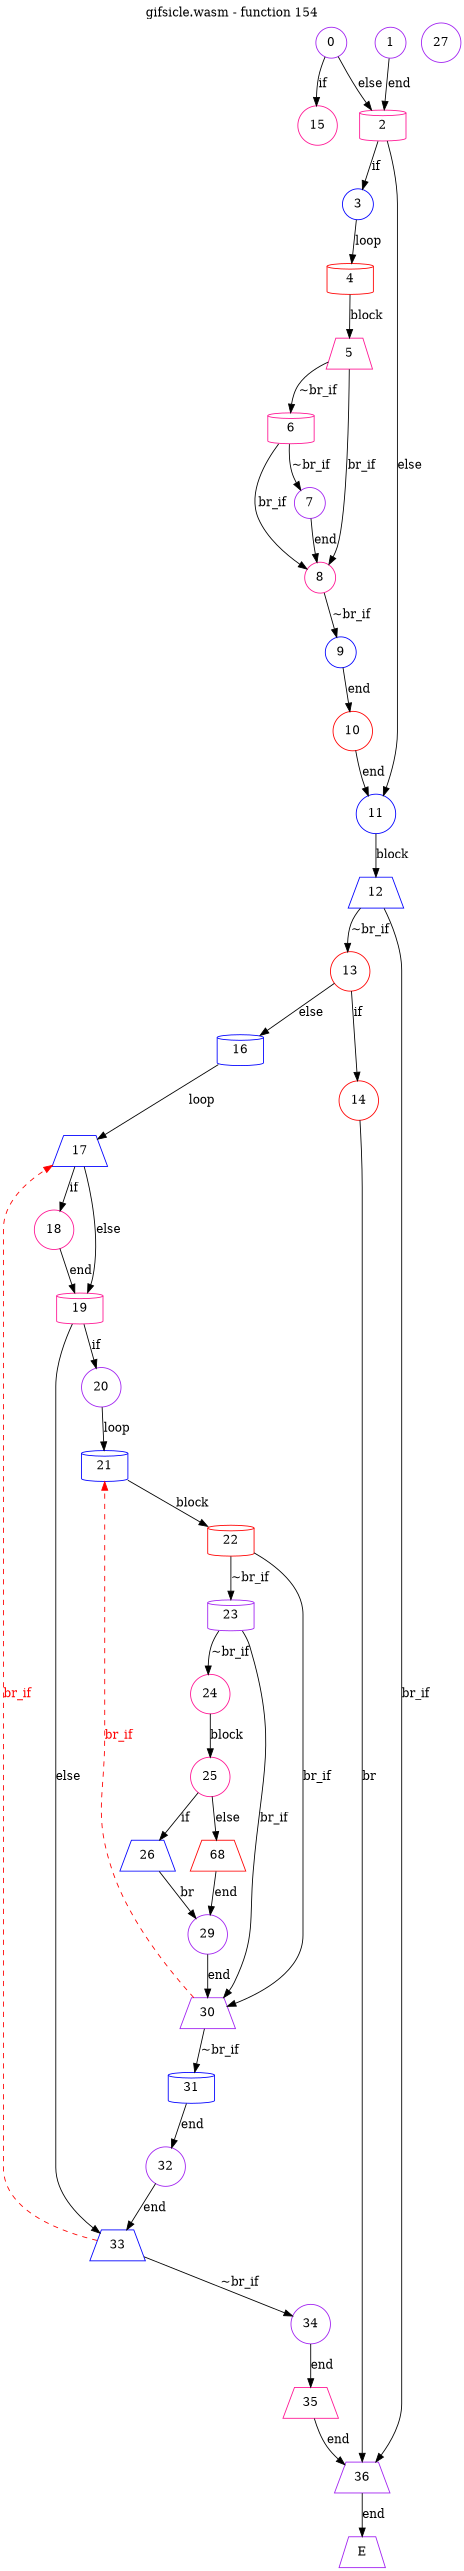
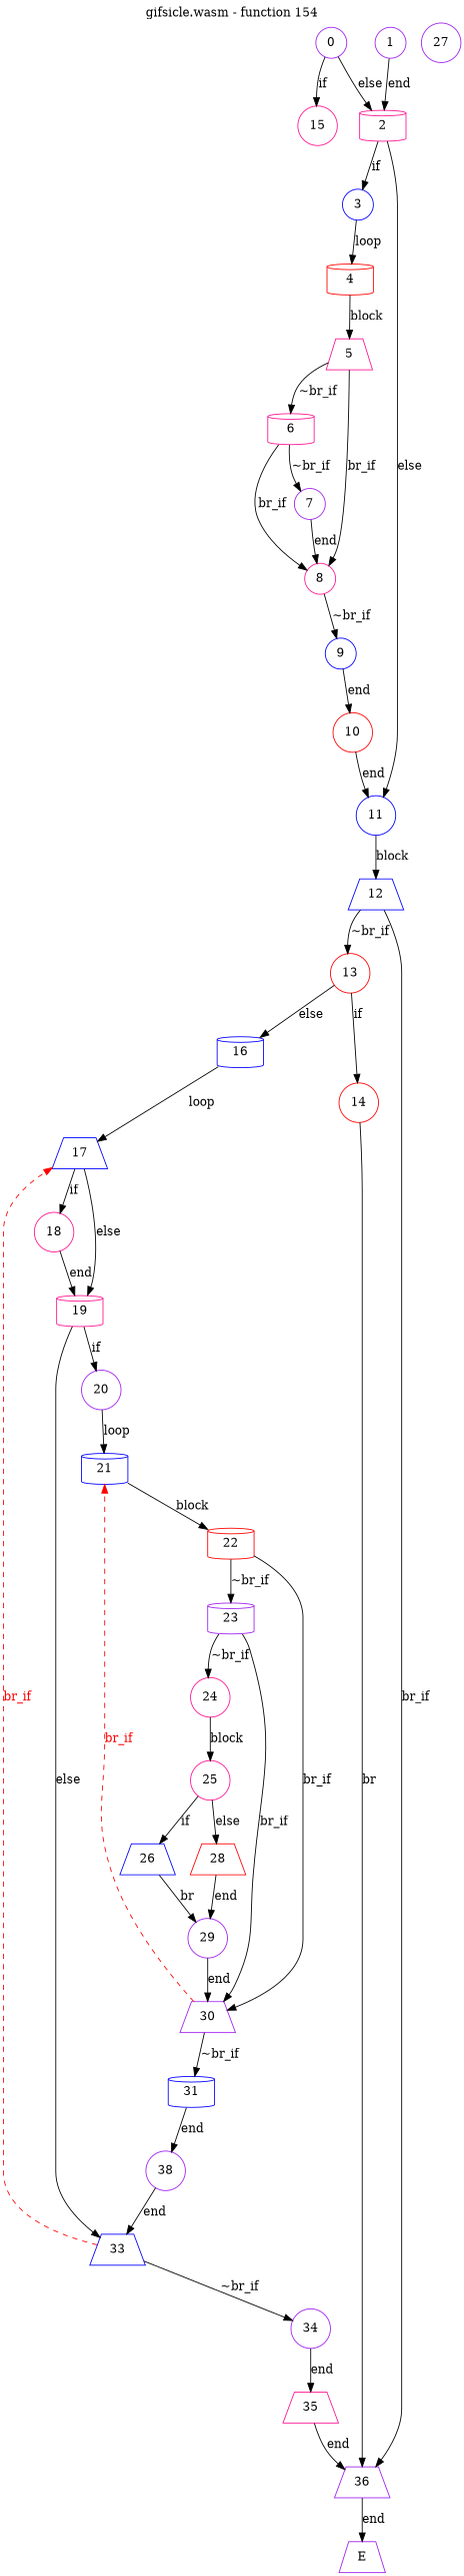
  digraph {
    label="gifsicle.wasm - function 154"
    labelfontcolor=black
    labelfontname=Helvetica
    labelfontsize=16
    labelloc=t
    node [color=purple shape=circle fontcolor=black]
    E [shape=trapezium fontcolor=""]
    n2 [label=0]
    n3 [color=deeppink label=2 shape=cylinder]
    n4 [color=deeppink label=15]
    n5 [label=1]
    n6 [color=blue label=3]
    n7 [color=blue label=11]
    n8 [color=red label=4 shape=cylinder]
    n9 [color=blue label=12 shape=trapezium]
    n10 [color=deeppink label=5 shape=trapezium]
    n11 [color=deeppink label=6 shape=cylinder]
    n12 [color=deeppink label=8]
    n13 [label=7]
    n14 [color=blue label=9]
    n15 [color=red label=10]
    n16 [color=red label=13]
    n17 [label=36 shape=trapezium]
    n18 [color=red label=14]
    n19 [color=blue label=16 shape=cylinder]
    n20 [color=blue label=17 shape=trapezium]
    n21 [color=deeppink label=18]
    n22 [color=deeppink label=19 shape=cylinder]
    n23 [label=20]
    n24 [color=blue label=33 shape=trapezium]
    n25 [color=blue label=21 shape=cylinder]
    n26 [label=34]
    n27 [color=red label=22 shape=cylinder]
    n28 [label=23 shape=cylinder]
    n29 [label=30 shape=trapezium]
    n30 [color=deeppink label=24]
    n31 [color=blue label=31 shape=cylinder]
    n32 [color=deeppink label=25]
    n33 [color=blue label=26 shape=trapezium]
-   n34 [color=red label=68 shape=trapezium]
+   n34 [color=red label=28 shape=trapezium]
    n35 [label=29]
    n36 [label=27]
-   n37 [label=32]
+   n37 [label=38]
    n38 [color=deeppink label=35 shape=trapezium]
    n2 -> n3 [label=else]
    n2 -> n4 [label=if]
    n3 -> n6 [label=if]
    n3 -> n7 [label=else]
    n5 -> n3 [label=end]
    n6 -> n8 [label=loop]
    n7 -> n9 [label=block]
    n8 -> n10 [label=block]
    n9 -> n16 [label="~br_if"]
    n9 -> n17 [label=br_if]
    n10 -> n11 [label="~br_if"]
    n10 -> n12 [label=br_if]
    n11 -> n12 [label=br_if]
    n11 -> n13 [label="~br_if"]
    n12 -> n14 [label="~br_if"]
    n13 -> n12 [label=end]
    n14 -> n15 [label=end]
    n15 -> n7 [label=end]
    n16 -> n18 [label=if]
    n16 -> n19 [label=else]
    n17 -> E [label=end]
    n18 -> n17 [label=br]
    n19 -> n20 [label=loop]
    n20 -> n21 [label=if]
    n20 -> n22 [label=else]
    n21 -> n22 [label=end]
    n22 -> n23 [label=if]
    n22 -> n24 [label=else]
    n23 -> n25 [label=loop]
    n24 -> n20 [color=red fontcolor=red label=br_if style=dashed]
    n24 -> n26 [label="~br_if"]
    n25 -> n27 [label=block]
    n26 -> n38 [label=end]
    n27 -> n28 [label="~br_if"]
    n27 -> n29 [label=br_if]
    n28 -> n29 [label=br_if]
    n28 -> n30 [label="~br_if"]
    n29 -> n25 [color=red fontcolor=red label=br_if style=dashed]
    n29 -> n31 [label="~br_if"]
    n30 -> n32 [label=block]
    n31 -> n37 [label=end]
    n32 -> n33 [label=if]
    n32 -> n34 [label=else]
    n33 -> n35 [label=br]
    n34 -> n35 [label=end]
    n35 -> n29 [label=end]
    n37 -> n24 [label=end]
    n38 -> n17 [label=end]
  }
